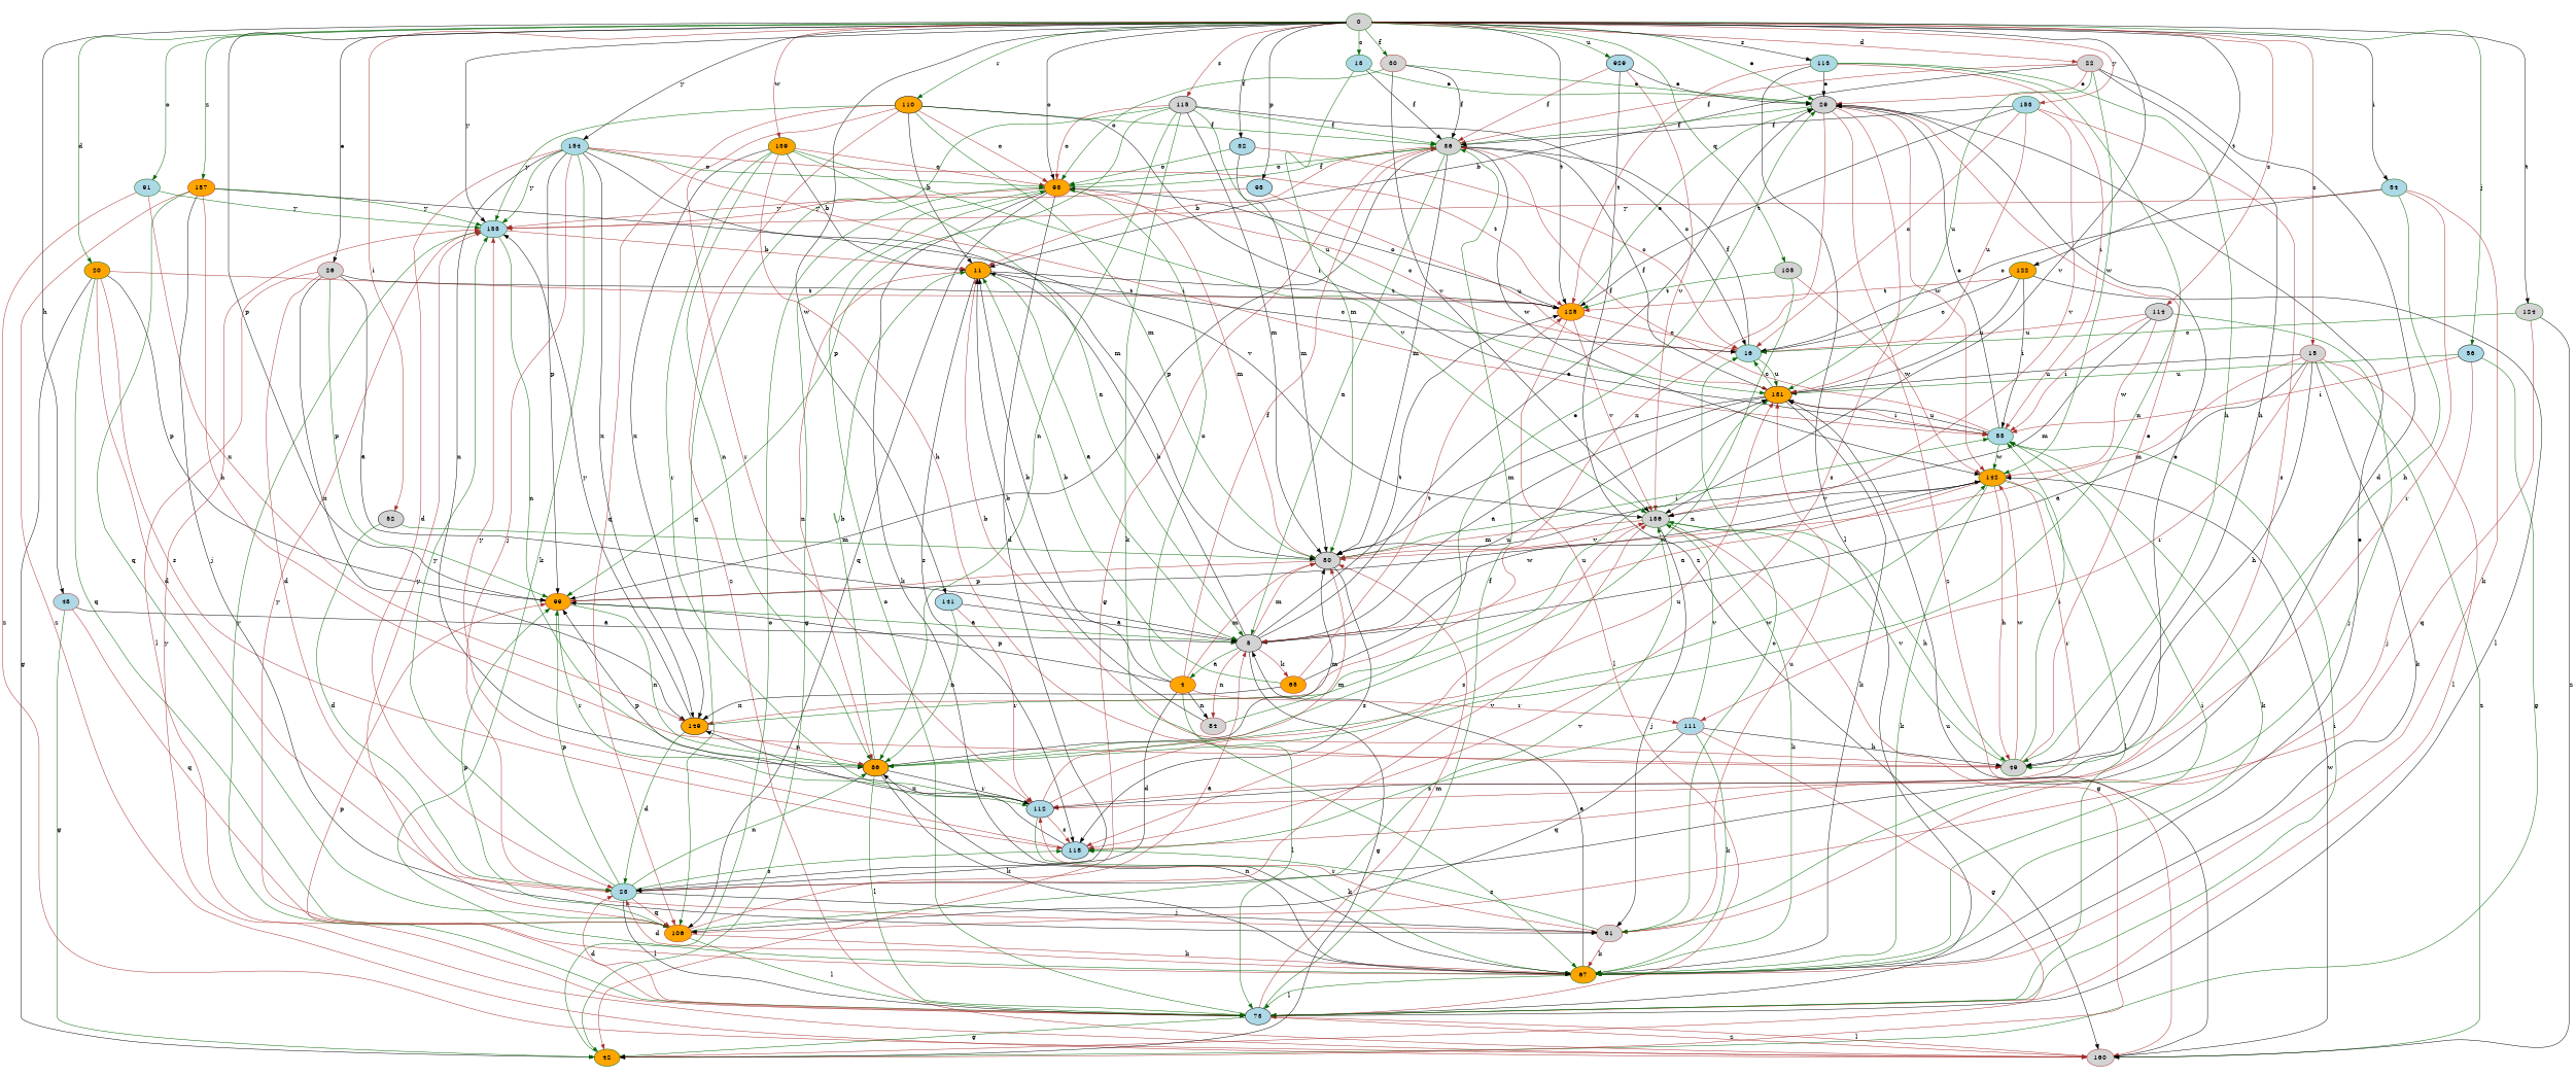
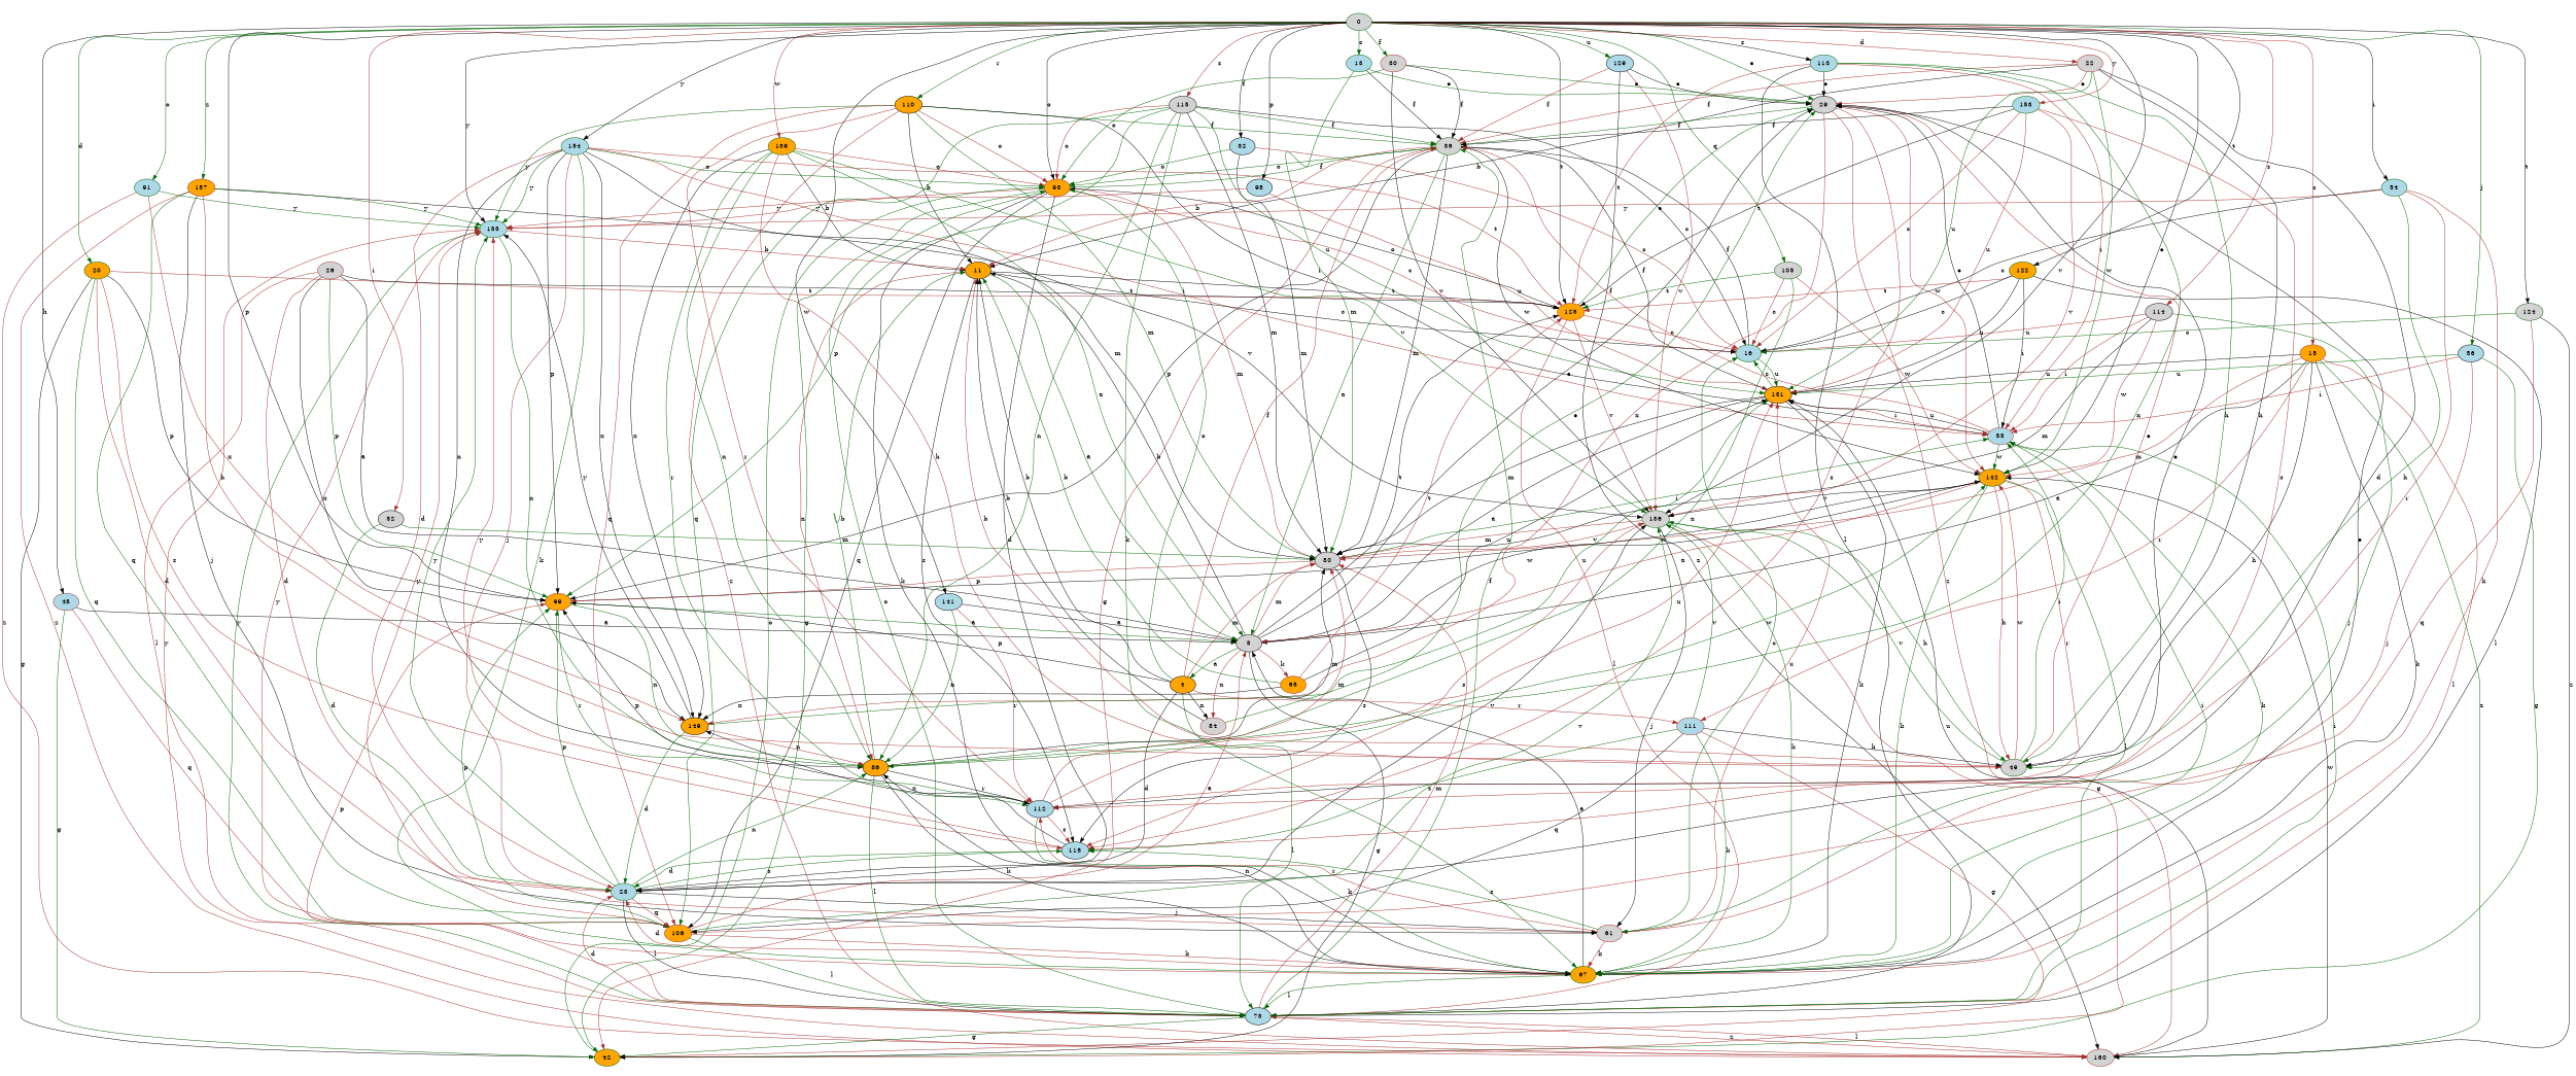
  strict digraph {
    node [color=darkgreen fillcolor=lightblue style=filled]
    edge [color=brown]
    0 [fillcolor=lightgrey]
    13
-   15 [color=brown fillcolor=lightgrey]
+   15 [color=brown fillcolor=orange]
    20 [fillcolor=orange]
    22 [color=brown fillcolor=lightgrey]
    26 [color=brown fillcolor=lightgrey]
    29 [color=black fillcolor=lightgrey]
    30 [color=brown fillcolor=lightgrey]
    32 [color=black]
    48 [color=brown]
    52 [color=black fillcolor=lightgrey]
    54
    56 [color=black]
    91
    93 [color=brown fillcolor=orange]
    98 [color=black]
    99 [color=brown fillcolor=orange]
    105 [fillcolor=lightgrey]
    110 [color=black fillcolor=orange]
    113
    114 [color=black fillcolor=lightgrey]
    115 [color=black fillcolor=lightgrey]
    122 [fillcolor=orange]
    124 [fillcolor=lightgrey]
    125 [color=brown fillcolor=orange]
-   129 [color=black label=929]
+   129 [color=black]
    136 [fillcolor=lightgrey]
    139 [fillcolor=orange]
    141 [color=black]
    153
    154
    155
    157 [color=brown fillcolor=orange]
    36 [fillcolor=lightgrey]
    80 [color=black fillcolor=lightgrey]
    73 [color=black]
    111 [color=brown]
    5 [color=black fillcolor=lightgrey]
    49 [fillcolor=lightgrey]
    67 [fillcolor=orange]
    131 [color=black fillcolor=orange]
    160 [color=brown fillcolor=lightgrey]
    42 [fillcolor=orange]
    118 [color=black]
    23
    106 [color=brown fillcolor=orange]
    11 [color=black fillcolor=orange]
    142 [fillcolor=orange]
    149 [color=black fillcolor=orange]
    16
    112 [color=black]
    61 [color=brown fillcolor=lightgrey]
-   55
+   55 [color=brown]
    86 [color=black fillcolor=orange]
-   4 [color=brown fillcolor=orange]
+   4 [color=black fillcolor=orange]
    84 [color=brown fillcolor=lightgrey]
    65 [color=brown fillcolor=orange]
    0 -> 13 [color=darkgreen label=c]
    0 -> 15 [label=c]
    0 -> 20 [color=darkgreen label=d]
    0 -> 22 [label=d]
-   0 -> 26 [color=black label=e]
+   0 -> 142 [color=black label=e]
    0 -> 29 [color=darkgreen label=e]
    0 -> 30 [color=darkgreen label=f]
    0 -> 32 [color=black label=f]
    0 -> 48 [color=black label=h]
    0 -> 52 [label=i]
    0 -> 54 [color=black label=i]
    0 -> 56 [color=darkgreen label=j]
    0 -> 91 [color=darkgreen label=o]
    0 -> 93 [color=black label=o]
    0 -> 98 [color=black label=p]
    0 -> 99 [color=black label=p]
    0 -> 105 [color=darkgreen label=q]
    0 -> 110 [color=darkgreen label=r]
    0 -> 113 [color=black label=s]
    0 -> 114 [label=s]
    0 -> 115 [label=s]
    0 -> 122 [color=black label=t]
    0 -> 124 [color=black label=t]
    0 -> 125 [color=black label=t]
    0 -> 129 [color=darkgreen label=u]
    0 -> 136 [color=black label=v]
    0 -> 139 [label=w]
    0 -> 141 [color=black label=w]
    0 -> 153 [label=y]
    0 -> 154 [color=black label=y]
    0 -> 155 [color=black label=y]
    0 -> 157 [color=darkgreen label=z]
    13 -> 29 [color=darkgreen label=e]
    13 -> 36 [color=black label=f]
    13 -> 80 [color=darkgreen label=m]
    15 -> 80 [label=m]
    15 -> 73 [label=l]
    15 -> 111 [label=r]
    15 -> 5 [color=black label=a]
    15 -> 49 [color=black label=h]
    15 -> 67 [color=black label=k]
    15 -> 131 [color=black label=u]
    15 -> 160 [color=darkgreen label=z]
    20 -> 99 [color=black label=p]
    20 -> 125 [label=t]
    20 -> 42 [color=black label=g]
    20 -> 118 [label=s]
    20 -> 23 [label=d]
    20 -> 106 [color=darkgreen label=q]
    22 -> 29 [label=e]
    22 -> 36 [label=f]
    22 -> 49 [color=black label=h]
    22 -> 131 [color=darkgreen label=u]
    22 -> 23 [color=black label=d]
    22 -> 11 [color=black label=b]
    22 -> 142 [color=darkgreen label=w]
    26 -> 99 [color=darkgreen label=p]
    26 -> 125 [color=black label=t]
    26 -> 73 [label=l]
    26 -> 5 [color=black label=a]
    26 -> 23 [label=d]
    26 -> 149 [color=black label=x]
    29 -> 36 [color=darkgreen label=f]
    29 -> 160 [label=z]
    29 -> 118 [label=s]
    29 -> 142 [label=w]
    29 -> 149 [label=x]
    30 -> 29 [color=darkgreen label=e]
    30 -> 93 [color=darkgreen label=o]
    30 -> 136 [color=black label=v]
    30 -> 36 [color=black label=f]
    32 -> 93 [color=darkgreen label=o]
    32 -> 80 [color=black label=m]
    32 -> 16 [label=c]
    48 -> 5 [color=black label=a]
    48 -> 42 [color=darkgreen label=g]
    48 -> 106 [label=q]
    52 -> 80 [color=darkgreen label=m]
    52 -> 23 [color=darkgreen label=d]
    54 -> 155 [label=y]
    54 -> 49 [color=darkgreen label=h]
    54 -> 67 [label=k]
    54 -> 16 [color=black label=c]
    54 -> 112 [label=r]
    56 -> 131 [color=darkgreen label=u]
    56 -> 42 [color=darkgreen label=g]
    56 -> 61 [label=j]
    56 -> 55 [label=i]
    91 -> 155 [color=darkgreen label=y]
    91 -> 160 [label=z]
    91 -> 149 [label=x]
    93 -> 155 [label=y]
    93 -> 36 [color=darkgreen label=f]
    93 -> 80 [label=m]
    93 -> 67 [color=black label=k]
    93 -> 42 [color=darkgreen label=g]
    93 -> 23 [color=black label=d]
    93 -> 106 [color=black label=q]
    93 -> 16 [label=c]
    98 -> 155 [label=y]
    98 -> 131 [label=u]
    99 -> 5 [color=darkgreen label=a]
    99 -> 142 [color=black label=w]
    99 -> 112 [color=darkgreen label=r]
    99 -> 86 [color=darkgreen label=n]
    105 -> 125 [color=darkgreen label=t]
    105 -> 142 [label=w]
+   105 -> 16 [label=c]
    105 -> 86 [color=darkgreen label=n]
    110 -> 93 [label=o]
    110 -> 155 [color=darkgreen label=y]
    110 -> 36 [color=darkgreen label=f]
    110 -> 80 [color=darkgreen label=m]
    110 -> 160 [label=z]
    110 -> 106 [label=q]
    110 -> 11 [color=black label=b]
    110 -> 112 [label=r]
    110 -> 55 [color=black label=i]
    113 -> 29 [color=black label=e]
    113 -> 125 [label=t]
    113 -> 73 [color=black label=l]
    113 -> 49 [color=darkgreen label=h]
    113 -> 55 [label=i]
    113 -> 86 [color=darkgreen label=n]
    114 -> 80 [color=black label=m]
    114 -> 142 [label=w]
    114 -> 16 [label=u]
    114 -> 61 [color=darkgreen label=j]
    114 -> 55 [label=i]
    115 -> 93 [label=o]
    115 -> 99 [color=darkgreen label=p]
    115 -> 36 [color=darkgreen label=f]
    115 -> 80 [color=black label=m]
    115 -> 67 [color=darkgreen label=k]
    115 -> 131 [color=darkgreen label=u]
    115 -> 106 [color=darkgreen label=q]
    115 -> 16 [color=black label=c]
    115 -> 86 [color=darkgreen label=n]
    122 -> 125 [label=t]
    122 -> 73 [color=black label=l]
    122 -> 131 [color=black label=u]
    122 -> 16 [color=black label=c]
    122 -> 55 [color=black label=i]
    124 -> 160 [color=black label=z]
    124 -> 106 [label=q]
    124 -> 16 [color=darkgreen label=c]
    125 -> 29 [color=darkgreen label=e]
    125 -> 93 [color=black label=o]
    125 -> 136 [label=v]
    125 -> 73 [label=l]
    125 -> 16 [label=c]
    129 -> 29 [color=black label=e]
    129 -> 136 [label=v]
    129 -> 36 [label=f]
    129 -> 160 [color=black label=z]
    136 -> 80 [label=m]
    136 -> 49 [color=darkgreen label=h]
    136 -> 67 [color=darkgreen label=k]
    136 -> 42 [label=g]
    136 -> 118 [label=s]
    136 -> 61 [color=black label=j]
    139 -> 93 [label=o]
    139 -> 136 [color=darkgreen label=v]
    139 -> 5 [color=darkgreen label=a]
    139 -> 49 [label=h]
    139 -> 11 [color=black label=b]
    139 -> 149 [color=black label=x]
    139 -> 112 [color=darkgreen label=r]
    139 -> 86 [color=darkgreen label=n]
    141 -> 5 [color=black label=a]
    141 -> 112 [label=r]
    141 -> 86 [color=darkgreen label=n]
    153 -> 125 [color=black label=t]
    153 -> 136 [label=v]
    153 -> 36 [color=black label=f]
    153 -> 131 [label=u]
    153 -> 118 [label=s]
    153 -> 16 [label=c]
    154 -> 93 [color=darkgreen label=o]
    154 -> 99 [color=black label=p]
    154 -> 125 [label=t]
    154 -> 155 [color=darkgreen label=y]
    154 -> 80 [color=black label=m]
    154 -> 67 [color=darkgreen label=k]
    154 -> 23 [label=d]
    154 -> 149 [color=black label=x]
    154 -> 61 [label=j]
    154 -> 55 [label=i]
    154 -> 86 [color=black label=n]
    155 -> 11 [label=b]
    155 -> 86 [color=darkgreen label=n]
    157 -> 136 [color=black label=v]
    157 -> 155 [color=darkgreen label=y]
    157 -> 49 [label=h]
    157 -> 160 [label=z]
    157 -> 106 [color=darkgreen label=q]
    157 -> 61 [color=black label=j]
    36 -> 93 [color=darkgreen label=o]
    36 -> 99 [color=black label=p]
    36 -> 80 [color=black label=m]
    36 -> 5 [color=darkgreen label=a]
    36 -> 42 [label=g]
    36 -> 11 [label=b]
    36 -> 142 [color=black label=w]
    80 -> 99 [label=p]
    80 -> 136 [label=v]
    80 -> 118 [color=black label=s]
    80 -> 55 [color=darkgreen label=i]
    73 -> 93 [color=darkgreen label=o]
    73 -> 99 [label=p]
    73 -> 155 [color=darkgreen label=y]
    73 -> 36 [color=darkgreen label=f]
    73 -> 80 [label=m]
    73 -> 160 [label=z]
    73 -> 42 [color=darkgreen label=g]
    73 -> 23 [label=d]
    73 -> 55 [color=darkgreen label=i]
    111 -> 136 [color=darkgreen label=v]
    111 -> 49 [color=black label=h]
    111 -> 67 [color=darkgreen label=k]
    111 -> 42 [label=g]
    111 -> 118 [color=darkgreen label=s]
    111 -> 106 [color=black label=q]
    5 -> 29 [color=black label=e]
    5 -> 125 [color=black label=t]
    5 -> 80 [label=m]
    5 -> 42 [color=black label=g]
    5 -> 11 [color=black label=b]
    5 -> 142 [color=black label=w]
    5 -> 4 [color=darkgreen label=a]
    5 -> 84 [label=n]
    5 -> 65 [label=k]
    49 -> 29 [label=e]
    49 -> 136 [color=darkgreen label=v]
    49 -> 11 [label=b]
    49 -> 142 [label=w]
    49 -> 55 [color=darkgreen label=i]
    67 -> 29 [color=black label=e]
    67 -> 155 [label=y]
    67 -> 73 [color=darkgreen label=l]
    67 -> 5 [color=black label=a]
    67 -> 23 [label=d]
    67 -> 55 [color=darkgreen label=i]
    67 -> 86 [color=black label=n]
    131 -> 36 [color=black label=f]
    131 -> 80 [color=black label=m]
    131 -> 5 [color=black label=a]
    131 -> 67 [color=black label=k]
    131 -> 16 [color=darkgreen label=c]
    131 -> 55 [label=i]
    160 -> 155 [label=y]
    160 -> 73 [label=l]
    160 -> 131 [color=black label=u]
    160 -> 142 [color=black label=w]
    42 -> 93 [color=darkgreen label=o]
    118 -> 155 [label=y]
+   118 -> 23 [color=darkgreen label=d]
    118 -> 149 [color=black label=x]
    23 -> 99 [color=darkgreen label=p]
-   23 -> 136 [label=v]
+   23 -> 136 [color=black label=v]
    23 -> 155 [color=darkgreen label=y]
    23 -> 73 [color=black label=l]
    23 -> 118 [color=darkgreen label=s]
    23 -> 106 [label=q]
    23 -> 61 [color=black label=j]
    23 -> 86 [color=darkgreen label=n]
    106 -> 99 [color=darkgreen label=p]
    106 -> 136 [color=darkgreen label=v]
    106 -> 155 [label=y]
    106 -> 73 [color=darkgreen label=l]
    106 -> 5 [label=a]
    106 -> 67 [label=k]
    11 -> 125 [color=black label=t]
    11 -> 5 [color=darkgreen label=a]
    11 -> 118 [color=black label=s]
    11 -> 16 [color=black label=c]
    11 -> 86 [label=n]
    142 -> 136 [color=black label=v]
    142 -> 73 [color=darkgreen label=l]
    142 -> 5 [label=a]
    142 -> 49 [label=h]
    142 -> 67 [color=darkgreen label=k]
    142 -> 112 [label=r]
    149 -> 155 [color=black label=y]
    149 -> 131 [color=darkgreen label=u]
    149 -> 23 [color=darkgreen label=d]
    149 -> 86 [label=n]
    16 -> 36 [color=black label=f]
    16 -> 131 [color=darkgreen label=u]
    112 -> 29 [color=black label=e]
    112 -> 99 [color=black label=p]
    112 -> 80 [label=m]
    112 -> 67 [color=darkgreen label=k]
    112 -> 131 [label=u]
    112 -> 118 [label=s]
    61 -> 67 [label=k]
    61 -> 131 [label=u]
    61 -> 118 [color=darkgreen label=s]
    61 -> 16 [color=darkgreen label=c]
    61 -> 112 [label=r]
    55 -> 29 [color=black label=e]
    55 -> 36 [label=f]
    55 -> 67 [color=darkgreen label=k]
    55 -> 131 [color=black label=u]
    55 -> 142 [color=darkgreen label=w]
    86 -> 80 [color=black label=m]
    86 -> 73 [color=darkgreen label=l]
    86 -> 67 [color=black label=k]
    86 -> 11 [color=darkgreen label=b]
    86 -> 142 [color=darkgreen label=w]
    86 -> 112 [color=black label=r]
    4 -> 93 [color=darkgreen label=o]
    4 -> 99 [color=black label=p]
    4 -> 36 [label=f]
    4 -> 80 [label=m]
    4 -> 73 [color=darkgreen label=l]
    4 -> 111 [label=r]
    4 -> 23 [color=black label=d]
    4 -> 11 [color=black label=b]
    4 -> 84 [color=black label=n]
    84 -> 29 [color=darkgreen label=e]
    84 -> 11 [color=black label=b]
    65 -> 125 [label=t]
    65 -> 131 [color=black label=u]
    65 -> 11 [color=darkgreen label=b]
    65 -> 149 [color=black label=x]
  }
